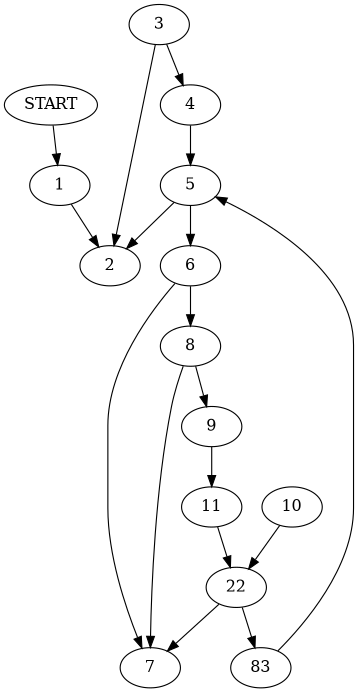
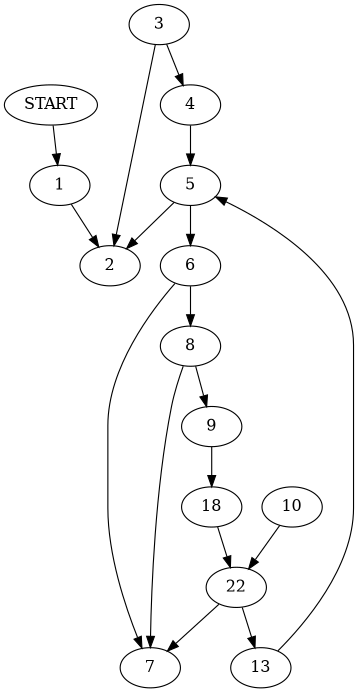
  digraph {
    n1 [label=START]
    1
    2
    3
    4
    5
    6
    7
    8
    9
-   11
+   11 [label=18]
    n12 [label=22]
    10
-   13 [label=83]
+   13
    n1 -> 1
    1 -> 2
    3 -> 2
    3 -> 4
    4 -> 5
    5 -> 2
    5 -> 6
    6 -> 7
    6 -> 8
    8 -> 7
    8 -> 9
    9 -> 11
    11 -> n12
    n12 -> 7
    n12 -> 13
    10 -> n12
    13 -> 5
  }
